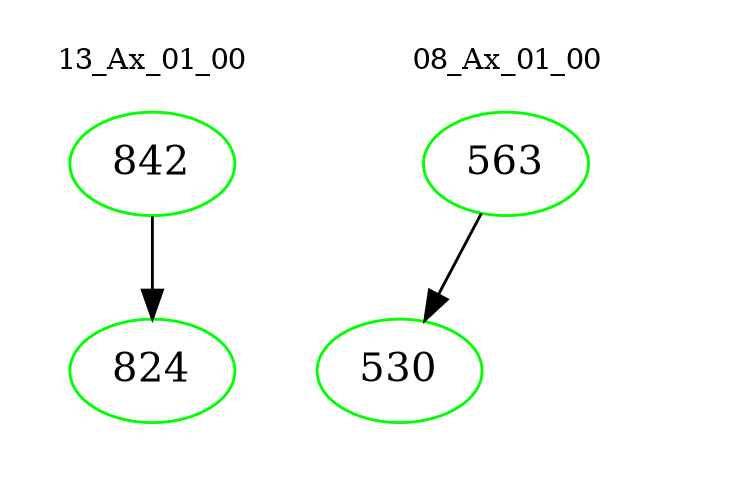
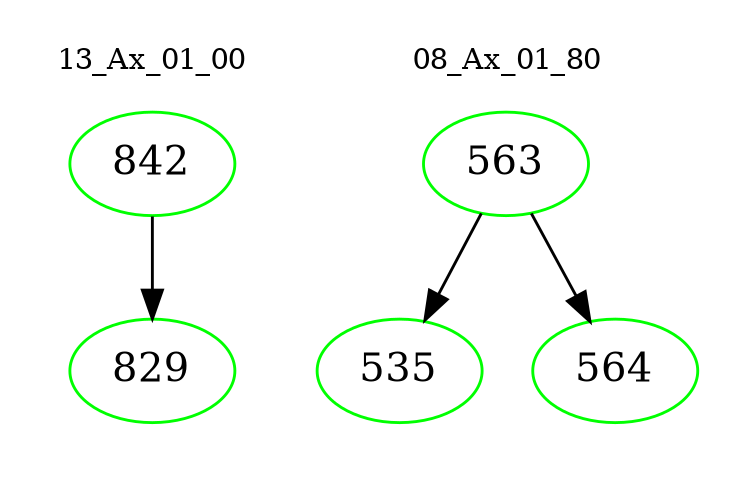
  digraph {
    node [color=green]
    edge [color=black]
    n1 [label=842]
-   n2 [label=824]
+   n2 [label=829]
    n3 [label=563]
-   n4 [label=530]
+   n4 [label=535]
+   n5 [label=564]
    subgraph cluster_1 {
      color=white
      fontsize=10
      label="13_Ax_01_00"
      n1
      n2
    }
    subgraph cluster_2 {
      color=white
      fontsize=10
-     label="08_Ax_01_00"
+     label="08_Ax_01_80"
      n3
      n4
+     n5
    }
    n1 -> n2
    n3 -> n4
+   n3 -> n5
  }
